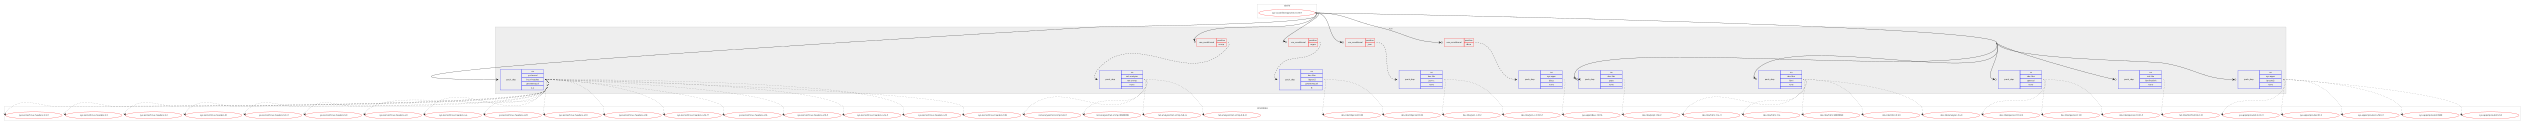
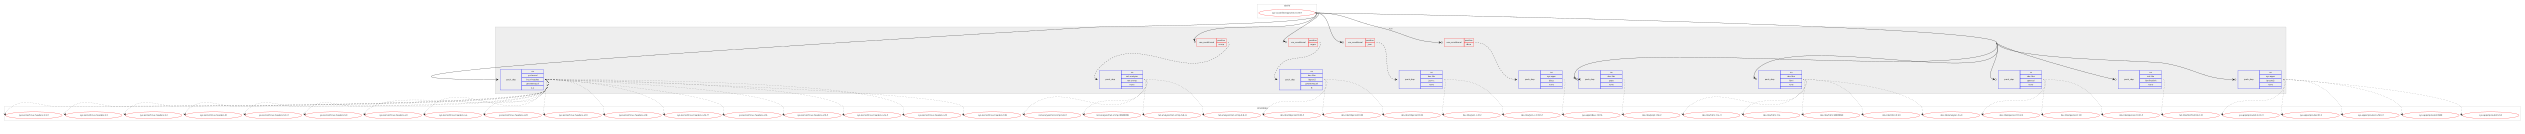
  digraph {
    compound=true
    concentrate=true
    fontname=Montserrat
    fontsize=10
    newrank=true
    rankdir=TB
    ranksep=1.5
    node [color=red fontname=Montserrat fontsize=10]
    edge [arrowhead=vee fontname=Montserrat headport=w style=dotted tailport=e weight=100]
    n1 [label="sys-cluster/keepalived-2.0.13-r1" width=4]
    n2 [color=blue label=<<TABLE BORDER="0" CELLBORDER="1" CELLSPACING="0" CELLPADDING="4" WIDTH="220"><TR><TD ROWSPAN="6" CELLPADDING="30">pack_dep</TD></TR><TR><TD WIDTH="110">no</TD></TR><TR><TD>sys-kernel</TD></TR><TR><TD>linux-headers</TD></TR><TR><TD>greaterequal</TD></TR><TR><TD>4.4</TD></TR></TABLE>> shape=none]
    n3 [color=blue label=<<TABLE BORDER="0" CELLBORDER="1" CELLSPACING="0" CELLPADDING="4" WIDTH="220"><TR><TD ROWSPAN="6" CELLPADDING="30">pack_dep</TD></TR><TR><TD WIDTH="110">no</TD></TR><TR><TD>sys-apps</TD></TR><TR><TD>dbus</TD></TR><TR><TD>none</TD></TR><TR><TD></TD></TR></TABLE>> shape=none]
    n4 [label=<<TABLE BORDER="0" CELLBORDER="1" CELLSPACING="0" CELLPADDING="4"><TR><TD ROWSPAN="3" CELLPADDING="10">use_conditional</TD></TR><TR><TD>positive</TD></TR><TR><TD>dbus</TD></TR></TABLE>> shape=none]
    n5 [color=blue label=<<TABLE BORDER="0" CELLBORDER="1" CELLSPACING="0" CELLPADDING="4" WIDTH="220"><TR><TD ROWSPAN="6" CELLPADDING="30">pack_dep</TD></TR><TR><TD WIDTH="110">no</TD></TR><TR><TD>dev-libs</TD></TR><TR><TD>popt</TD></TR><TR><TD>none</TD></TR><TR><TD></TD></TR></TABLE>> shape=none]
    n6 [color=blue label=<<TABLE BORDER="0" CELLBORDER="1" CELLSPACING="0" CELLPADDING="4" WIDTH="220"><TR><TD ROWSPAN="6" CELLPADDING="30">pack_dep</TD></TR><TR><TD WIDTH="110">no</TD></TR><TR><TD>dev-libs</TD></TR><TR><TD>json-c</TD></TR><TR><TD>none</TD></TR><TR><TD></TD></TR></TABLE>> shape=none]
    n7 [label=<<TABLE BORDER="0" CELLBORDER="1" CELLSPACING="0" CELLPADDING="4"><TR><TD ROWSPAN="3" CELLPADDING="10">use_conditional</TD></TR><TR><TD>positive</TD></TR><TR><TD>json</TD></TR></TABLE>> shape=none]
    n8 [color=blue label=<<TABLE BORDER="0" CELLBORDER="1" CELLSPACING="0" CELLPADDING="4" WIDTH="220"><TR><TD ROWSPAN="6" CELLPADDING="30">pack_dep</TD></TR><TR><TD WIDTH="110">no</TD></TR><TR><TD>dev-libs</TD></TR><TR><TD>libpcre2</TD></TR><TR><TD>greaterequal</TD></TR><TR><TD>8</TD></TR></TABLE>> shape=none]
    n9 [label=<<TABLE BORDER="0" CELLBORDER="1" CELLSPACING="0" CELLPADDING="4"><TR><TD ROWSPAN="3" CELLPADDING="10">use_conditional</TD></TR><TR><TD>positive</TD></TR><TR><TD>regex</TD></TR></TABLE>> shape=none]
    n10 [color=blue label=<<TABLE BORDER="0" CELLBORDER="1" CELLSPACING="0" CELLPADDING="4" WIDTH="220"><TR><TD ROWSPAN="6" CELLPADDING="30">pack_dep</TD></TR><TR><TD WIDTH="110">no</TD></TR><TR><TD>net-analyzer</TD></TR><TR><TD>net-snmp</TD></TR><TR><TD>none</TD></TR><TR><TD></TD></TR></TABLE>> shape=none]
    n11 [label=<<TABLE BORDER="0" CELLBORDER="1" CELLSPACING="0" CELLPADDING="4"><TR><TD ROWSPAN="3" CELLPADDING="10">use_conditional</TD></TR><TR><TD>positive</TD></TR><TR><TD>snmp</TD></TR></TABLE>> shape=none]
    n12 [color=blue label=<<TABLE BORDER="0" CELLBORDER="1" CELLSPACING="0" CELLPADDING="4" WIDTH="220"><TR><TD ROWSPAN="6" CELLPADDING="30">pack_dep</TD></TR><TR><TD WIDTH="110">no</TD></TR><TR><TD>dev-libs</TD></TR><TR><TD>libnl</TD></TR><TR><TD>none</TD></TR><TR><TD></TD></TR></TABLE>> shape=none]
    n13 [color=blue label=<<TABLE BORDER="0" CELLBORDER="1" CELLSPACING="0" CELLPADDING="4" WIDTH="220"><TR><TD ROWSPAN="6" CELLPADDING="30">pack_dep</TD></TR><TR><TD WIDTH="110">no</TD></TR><TR><TD>dev-libs</TD></TR><TR><TD>openssl</TD></TR><TR><TD>none</TD></TR><TR><TD></TD></TR></TABLE>> shape=none]
    n14 [color=blue label=<<TABLE BORDER="0" CELLBORDER="1" CELLSPACING="0" CELLPADDING="4" WIDTH="220"><TR><TD ROWSPAN="6" CELLPADDING="30">pack_dep</TD></TR><TR><TD WIDTH="110">no</TD></TR><TR><TD>net-libs</TD></TR><TR><TD>libnfnetlink</TD></TR><TR><TD>none</TD></TR><TR><TD></TD></TR></TABLE>> shape=none]
    n15 [color=blue label=<<TABLE BORDER="0" CELLBORDER="1" CELLSPACING="0" CELLPADDING="4" WIDTH="220"><TR><TD ROWSPAN="6" CELLPADDING="30">pack_dep</TD></TR><TR><TD WIDTH="110">no</TD></TR><TR><TD>sys-apps</TD></TR><TR><TD>iproute2</TD></TR><TR><TD>none</TD></TR><TR><TD></TD></TR></TABLE>> shape=none]
    n16 [label="sys-kernel/linux-headers-3.18" width=4]
    n17 [label="sys-kernel/linux-headers-4.13" width=4]
    n18 [label="sys-kernel/linux-headers-4.14-r1" width=4]
    n19 [label="sys-kernel/linux-headers-4.15-r1" width=4]
    n20 [label="sys-kernel/linux-headers-4.16" width=4]
    n21 [label="sys-kernel/linux-headers-4.16-r7" width=4]
    n22 [label="sys-kernel/linux-headers-4.18" width=4]
    n23 [label="sys-kernel/linux-headers-4.19" width=4]
    n24 [label="sys-kernel/linux-headers-4.20" width=4]
    n25 [label="sys-kernel/linux-headers-4.4" width=4]
    n26 [label="sys-kernel/linux-headers-4.9" width=4]
    n27 [label="sys-kernel/linux-headers-5.0" width=4]
    n28 [label="sys-kernel/linux-headers-5.0-r1" width=4]
    n29 [label="sys-kernel/linux-headers-5.1" width=4]
    n30 [label="sys-kernel/linux-headers-5.2" width=4]
    n31 [label="sys-kernel/linux-headers-5.3" width=4]
    n32 [label="sys-kernel/linux-headers-5.3-r1" width=4]
    n33 [label="sys-apps/dbus-1.12.16" width=4]
    n34 [label="dev-libs/json-c-0.12" width=4]
    n35 [label="dev-libs/json-c-0.13.1-r1" width=4]
    n36 [label="dev-libs/libpcre2-10.32" width=4]
    n37 [label="dev-libs/libpcre2-10.33" width=4]
+   n38 [label="dev-libs/libpcre2-10.33-r1" width=4]
    n39 [label="net-analyzer/net-snmp-5.8-r1" width=4]
    n40 [label="net-analyzer/net-snmp-5.8-r2" width=4]
    n41 [label="net-analyzer/net-snmp-5.8-r4" width=4]
    n42 [label="net-analyzer/net-snmp-99999999" width=4]
    n43 [label="dev-libs/libnl-1.1.4" width=4]
    n44 [label="dev-libs/libnl-1.1.4-r1" width=4]
    n45 [label="dev-libs/analyzer-3.4.0" width=4]
    n46 [label="dev-libs/libnl-3.5.0" width=4]
    n47 [label="dev-libs/libnl-99999999" width=4]
    n48 [label="dev-libs/openssl-1.0.2t-r1" width=4]
    n49 [label="dev-libs/openssl-1.1.0l" width=4]
    n50 [label="dev-libs/openssl-1.1.1d-r2" width=4]
    n51 [label="dev-libs/popt-1.16-r2" width=4]
    n52 [label="net-libs/libnfnetlink-1.0.1" width=4]
    n53 [label="sys-apps/iproute2-4.19.0-r1" width=4]
    n54 [label="sys-apps/iproute2-5.1.0" width=4]
    n55 [label="sys-apps/iproute2-5.2.0-r1" width=4]
    n56 [label="sys-apps/iproute2-5.3.0" width=4]
    n57 [label="sys-apps/iproute2-9999" width=4]
    subgraph cluster_1 {
      color=gray
      label=<<i>ebuild</i>>
      rank=same
      n1
    }
    subgraph cluster_2 {
      color=gray
      label=<<i>dependencies</i>>
      subgraph cluster_3 {
        color=gray
        fillcolor="#eeeeee"
        label=<<i>compile</i>>
        style=filled
        subgraph sub_4 {
          color=gray
          fillcolor="#eeeeee"
          label=<<i>compile</i>>
          style=filled
          n2
        }
      }
      subgraph cluster_5 {
        color=gray
        fillcolor="#eeeeee"
        label=<<i>compile and run</i>>
        style=filled
        subgraph sub_6 {
          color=gray
          fillcolor="#eeeeee"
          label=<<i>compile and run</i>>
          style=filled
          n4
          subgraph sub_7 {
            color=gray
            fillcolor="#eeeeee"
            label=<<i>compile and run</i>>
            style=filled
            n3
          }
        }
        subgraph sub_8 {
          color=gray
          fillcolor="#eeeeee"
          label=<<i>compile and run</i>>
          style=filled
          n5
        }
        subgraph sub_9 {
          color=gray
          fillcolor="#eeeeee"
          label=<<i>compile and run</i>>
          style=filled
          n7
          subgraph sub_10 {
            color=gray
            fillcolor="#eeeeee"
            label=<<i>compile and run</i>>
            style=filled
            n6
          }
        }
        subgraph sub_11 {
          color=gray
          fillcolor="#eeeeee"
          label=<<i>compile and run</i>>
          style=filled
          n9
          subgraph sub_12 {
            color=gray
            fillcolor="#eeeeee"
            label=<<i>compile and run</i>>
            style=filled
            n8
          }
        }
        subgraph sub_13 {
          color=gray
          fillcolor="#eeeeee"
          label=<<i>compile and run</i>>
          style=filled
          n11
          subgraph sub_14 {
            color=gray
            fillcolor="#eeeeee"
            label=<<i>compile and run</i>>
            style=filled
            n10
          }
        }
        subgraph sub_15 {
          color=gray
          fillcolor="#eeeeee"
          label=<<i>compile and run</i>>
          style=filled
          n12
        }
        subgraph sub_16 {
          color=gray
          fillcolor="#eeeeee"
          label=<<i>compile and run</i>>
          style=filled
          n13
        }
        subgraph sub_17 {
          color=gray
          fillcolor="#eeeeee"
          label=<<i>compile and run</i>>
          style=filled
          n14
        }
        subgraph sub_18 {
          color=gray
          fillcolor="#eeeeee"
          label=<<i>compile and run</i>>
          style=filled
          n15
        }
      }
      subgraph cluster_19 {
        color=gray
        fillcolor="#eeeeee"
        label=<<i>run</i>>
        style=filled
      }
    }
    subgraph cluster_20 {
      color=gray
      label=<<i>candidates</i>>
      rank=same
      subgraph sub_21 {
        color=black
        label=<<i>candidates</i>>
        nodesep=1
        rank=same
        n16
        n17
        n18
        n19
        n20
        n21
        n22
        n23
        n24
        n25
        n26
        n27
        n28
        n29
        n30
        n31
        n32
      }
      subgraph sub_22 {
        color=black
        label=<<i>candidates</i>>
        nodesep=1
        rank=same
        n33
      }
      subgraph sub_23 {
        color=black
        label=<<i>candidates</i>>
        nodesep=1
        rank=same
        n34
        n35
      }
      subgraph sub_24 {
        color=black
        label=<<i>candidates</i>>
        nodesep=1
        rank=same
        n36
        n37
+       n38
      }
      subgraph sub_25 {
        color=black
        label=<<i>candidates</i>>
        nodesep=1
        rank=same
        n39
        n40
        n41
        n42
      }
      subgraph sub_26 {
        color=black
        label=<<i>candidates</i>>
        nodesep=1
        rank=same
        n43
        n44
        n45
        n46
        n47
      }
      subgraph sub_27 {
        color=black
        label=<<i>candidates</i>>
        nodesep=1
        rank=same
        n48
        n49
        n50
      }
      subgraph sub_28 {
        color=black
        label=<<i>candidates</i>>
        nodesep=1
        rank=same
        n51
      }
      subgraph sub_29 {
        color=black
        label=<<i>candidates</i>>
        nodesep=1
        rank=same
        n52
      }
      subgraph sub_30 {
        color=black
        label=<<i>candidates</i>>
        nodesep=1
        rank=same
        n53
        n54
        n55
        n56
        n57
      }
    }
    n1 -> n2 [style=solid weight=20]
    n1 -> n4 [arrowhead=odotvee style=solid weight=20]
    n1 -> n5 [arrowhead=odotvee style=solid weight=20]
    n1 -> n7 [arrowhead=odotvee style=solid weight=20]
    n1 -> n9 [arrowhead=odotvee style=solid weight=20]
    n1 -> n11 [arrowhead=odotvee style=solid weight=20]
    n1 -> n12 [arrowhead=odotvee style=solid weight=20]
    n1 -> n13 [arrowhead=odotvee style=solid weight=20]
    n1 -> n14 [arrowhead=odotvee style=solid weight=20]
    n1 -> n15 [arrowhead=odotvee style=solid weight=20]
    n2 -> n16
    n2 -> n17
    n2 -> n18
    n2 -> n19
    n2 -> n20
    n2 -> n21
    n2 -> n22
    n2 -> n23
    n2 -> n24
    n2 -> n25
    n2 -> n26
    n2 -> n27
    n2 -> n28
    n2 -> n29
    n2 -> n30
    n2 -> n31
    n2 -> n32
    n3 -> n33
    n4 -> n3 [style=dashed weight=20]
    n5 -> n51
    n6 -> n34
    n6 -> n35
    n7 -> n6 [style=dashed weight=20]
    n8 -> n36
    n8 -> n37
+   n8 -> n38
    n9 -> n8 [style=dashed weight=20]
    n10 -> n39
    n10 -> n40
    n10 -> n41
    n10 -> n42
    n11 -> n10 [style=dashed weight=20]
    n12 -> n43
    n12 -> n44
    n12 -> n45
    n12 -> n46
    n12 -> n47
    n13 -> n48
    n13 -> n49
    n13 -> n50
    n14 -> n52
    n15 -> n53
    n15 -> n54
    n15 -> n55
    n15 -> n56
    n15 -> n57
  }
